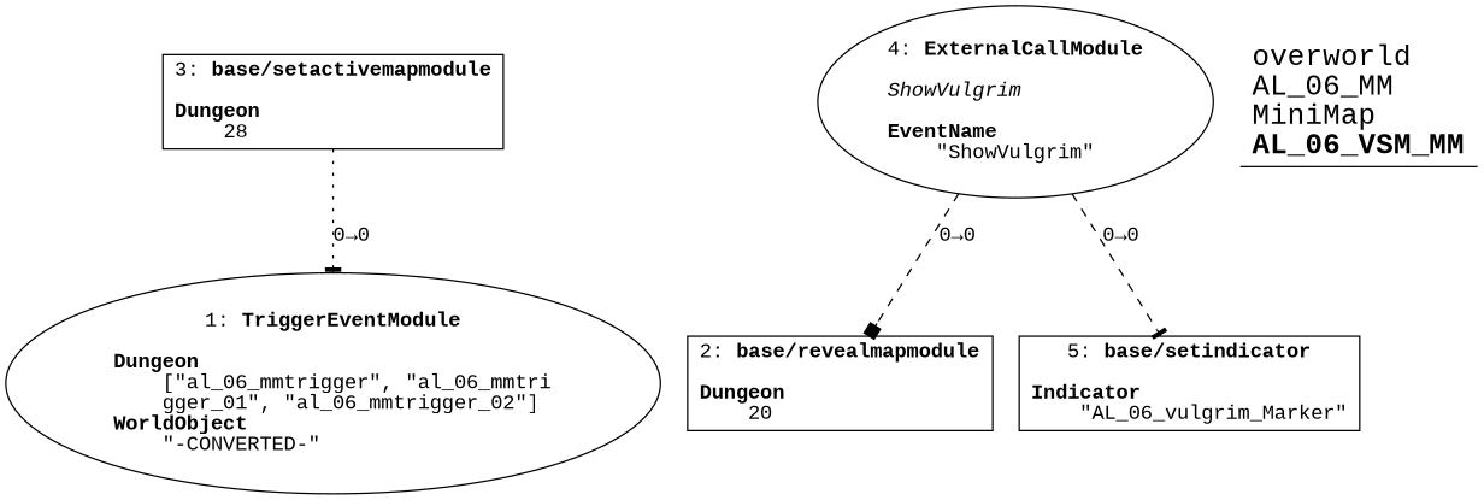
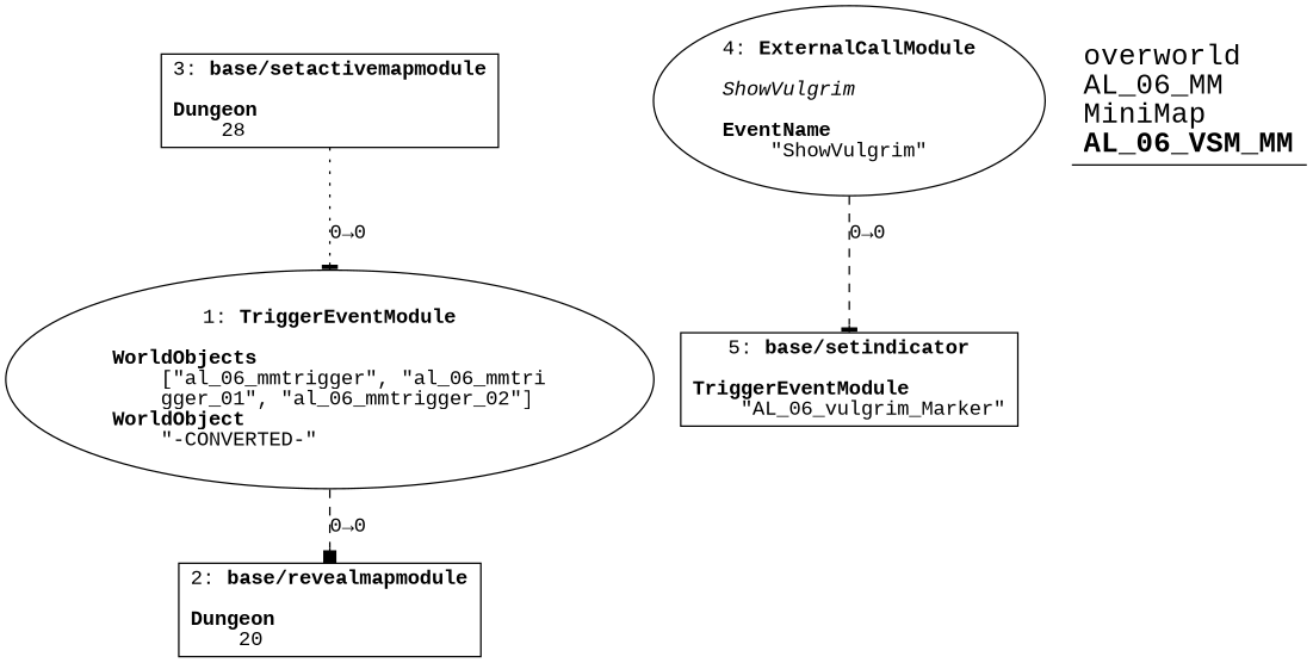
  digraph {
    fontname="Liberation Mono"
    splines=spline
    node [fontname="Liberation Mono" shape=box]
    edge [arrowhead=tee fontname="Liberation Mono" style=dashed]
-   n1 [label=<1: <b>TriggerEventModule</b><br/><br/><b>Dungeon</b><br align="left"/>    [&quot;al_06_mmtrigger&quot;, &quot;al_06_mmtri<br align="left"/>    gger_01&quot;, &quot;al_06_mmtrigger_02&quot;]<br align="left"/><b>WorldObject</b><br align="left"/>    &quot;-CONVERTED-&quot;<br align="left"/>> shape=oval]
+   n1 [label=<1: <b>TriggerEventModule</b><br/><br/><b>WorldObjects</b><br align="left"/>    [&quot;al_06_mmtrigger&quot;, &quot;al_06_mmtri<br align="left"/>    gger_01&quot;, &quot;al_06_mmtrigger_02&quot;]<br align="left"/><b>WorldObject</b><br align="left"/>    &quot;-CONVERTED-&quot;<br align="left"/>> shape=oval]
    n2 [label=<2: <b>base/revealmapmodule</b><br/><br/><b>Dungeon</b><br align="left"/>    20<br align="left"/>>]
    n3 [label=<3: <b>base/setactivemapmodule</b><br/><br/><b>Dungeon</b><br align="left"/>    28<br align="left"/>>]
    n4 [label=<4: <b>ExternalCallModule</b><br/><br/><i>ShowVulgrim<br align="left"/></i><br align="left"/><b>EventName</b><br align="left"/>    &quot;ShowVulgrim&quot;<br align="left"/>> shape=oval]
-   n5 [label=<5: <b>base/setindicator</b><br/><br/><b>Indicator</b><br align="left"/>    &quot;AL_06_vulgrim_Marker&quot;<br align="left"/>>]
+   n5 [label=<5: <b>base/setindicator</b><br/><br/><b>TriggerEventModule</b><br align="left"/>    &quot;AL_06_vulgrim_Marker&quot;<br align="left"/>>]
    n6 [label=<<font point-size="20">overworld<br align="left"/>AL_06_MM<br align="left"/>MiniMap<br align="left"/><b>AL_06_VSM_MM</b><br align="left"/></font>> shape=underline]
-   n4 -> n2 [arrowhead=box label="0→0"]
+   n1 -> n2 [arrowhead=box label="0→0"]
    n3 -> n1 [label="0→0" style=dotted]
    n4 -> n5 [label="0→0"]
  }
